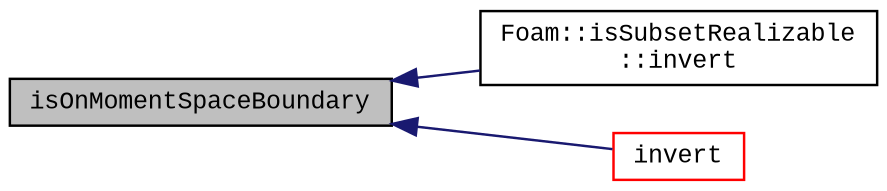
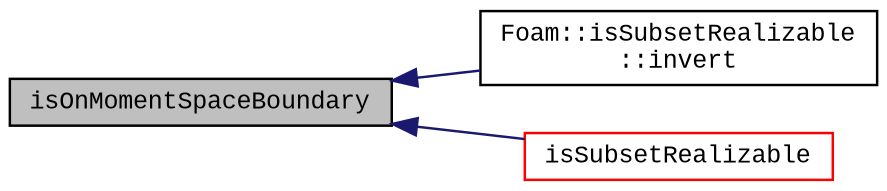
  digraph {
    fontname="Liberation Mono"
    rankdir=LR
    node [color=black fontname="Liberation Mono" fontsize=10 shape=record]
    edge [color=midnightblue dir=back fontname="Liberation Mono" fontsize=10 labelfontname=Helvetica labelfontsize=10 style=solid]
    n1 [fillcolor=grey75 fontcolor=black height=0.2 label=isOnMomentSpaceBoundary style=filled width=0.4]
    n2 [height=0.2 label="Foam::isSubsetRealizable\l::invert" width=0.4]
-   n3 [color=red height=0.2 label=invert width=0.4]
+   n3 [color=red height=0.2 label=isSubsetRealizable width=0.4]
    n1 -> n2
    n1 -> n3
  }
